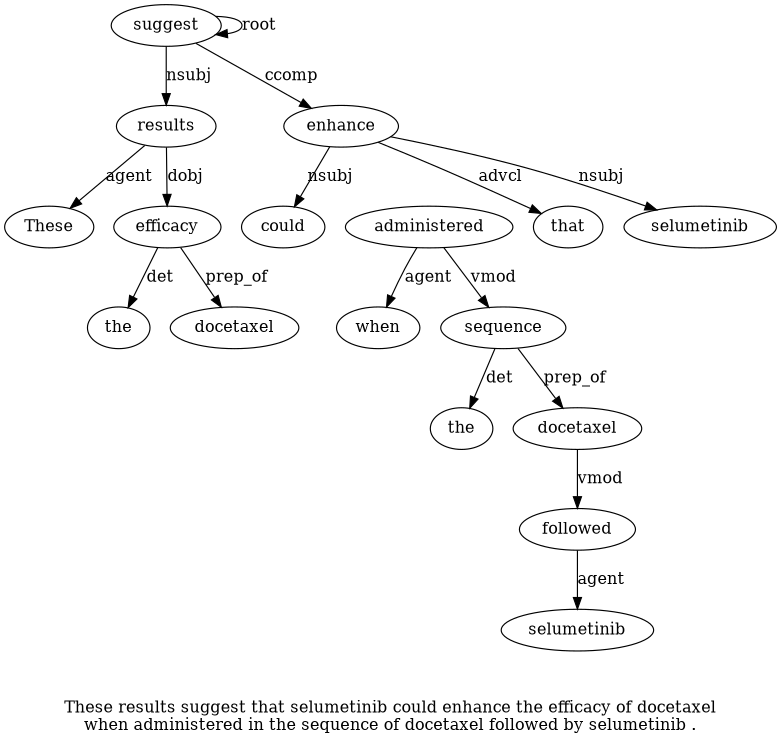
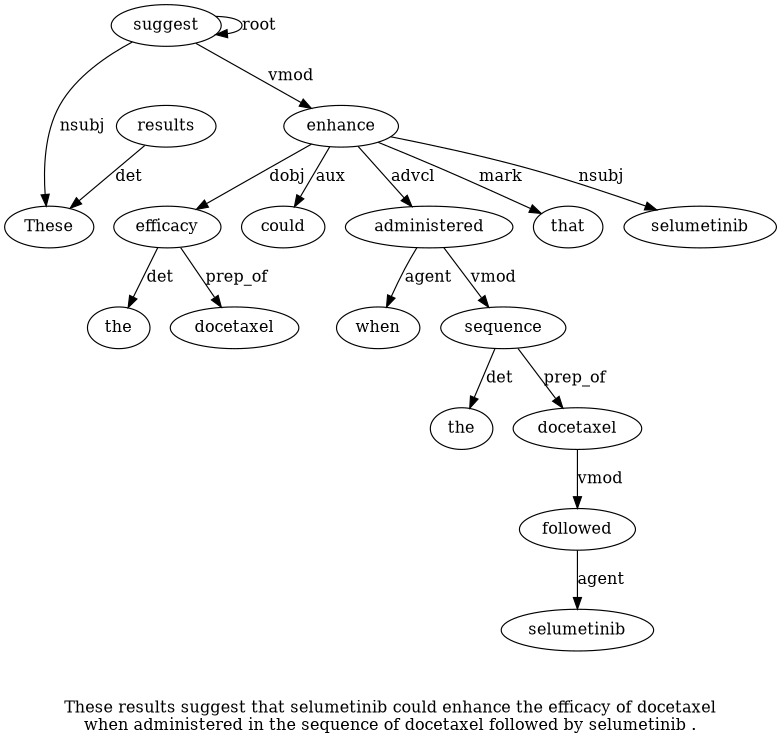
  digraph {
    label="These results suggest that selumetinib could enhance the efficacy of docetaxel\nwhen administered in the sequence of docetaxel followed by selumetinib ."
    node [fillcolor=white style=filled]
    n1 [label=results]
    n2 [label=These]
    n3 [label=suggest]
    n4 [label=enhance]
    n5 [label=that]
    n6 [label=selumetinib]
    n7 [label=could]
    n8 [label=efficacy]
    n9 [label=administered]
    n10 [label=the]
    n11 [label=docetaxel]
    n12 [label=when]
    n13 [label=sequence]
    n14 [label=the]
    n15 [label=docetaxel]
    n16 [label=followed]
    n17 [label=selumetinib]
-   n1 -> n2 [label=agent]
-   n3 -> n1 [label=nsubj]
+   n1 -> n2 [label=det]
+   n3 -> n2 [label=nsubj]
    n3 -> n3 [label=root]
-   n3 -> n4 [label=ccomp]
-   n4 -> n5 [label=advcl]
+   n3 -> n4 [label=vmod]
+   n4 -> n5 [label=mark]
    n4 -> n6 [label=nsubj]
-   n4 -> n7 [label=nsubj]
-   n1 -> n8 [label=dobj]
+   n4 -> n7 [label=aux]
+   n4 -> n8 [label=dobj]
+   n4 -> n9 [label=advcl]
    n8 -> n10 [label=det]
    n8 -> n11 [label=prep_of]
    n9 -> n12 [label=agent]
    n9 -> n13 [label=vmod]
    n13 -> n14 [label=det]
    n13 -> n15 [label=prep_of]
    n15 -> n16 [label=vmod]
    n16 -> n17 [label=agent]
  }
